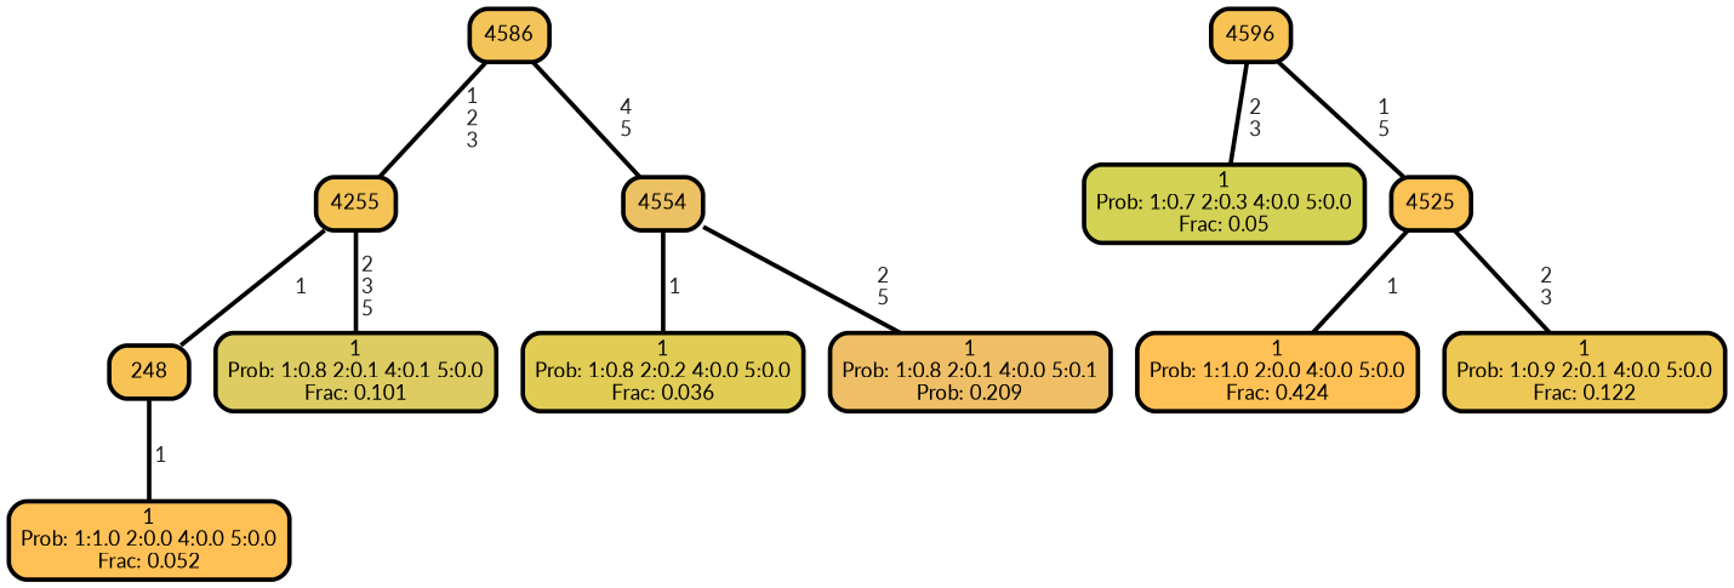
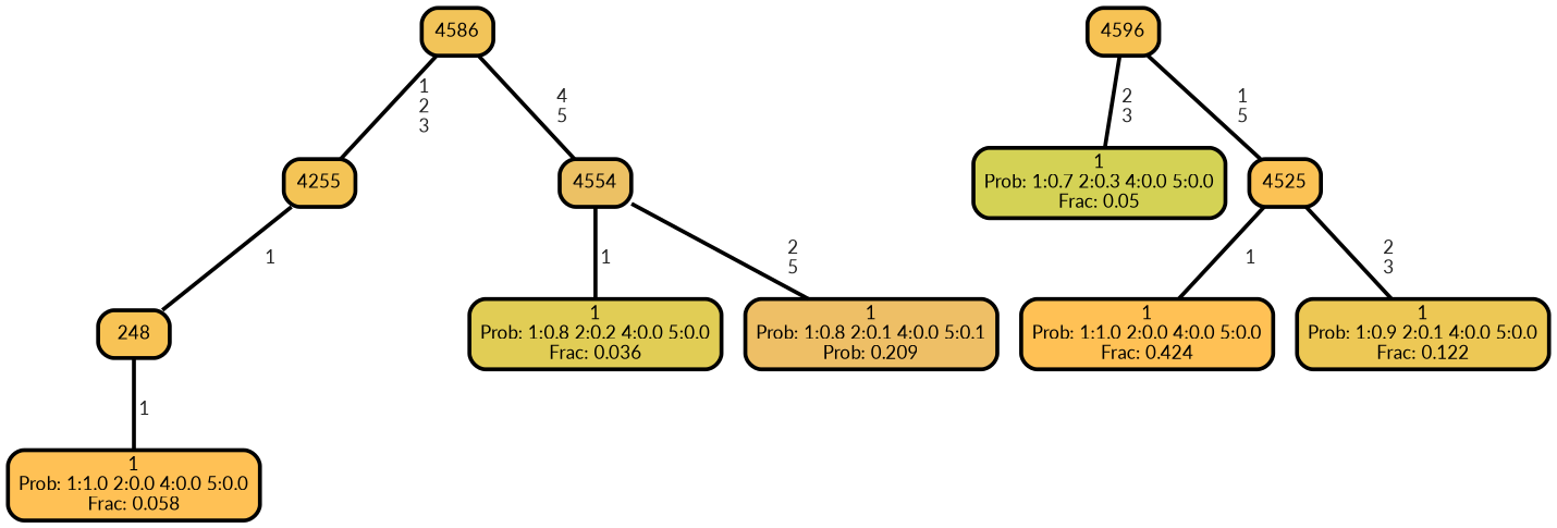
  graph {
    fontname=Lato
    ranksep="0 equally"
    splines=straight
    node [color=black fillcolor="#ffc155" fontcolor=black fontname=Lato penwidth=3 shape=box style="filled, rounded"]
    edge [color=black fontcolor=grey14 fontname=Lato fontweight=bold penwidth=3]
-   n1 [label="1\nProb: 1:1.0 2:0.0 4:0.0 5:0.0\nFrac: 0.052"]
+   n1 [label="1\nProb: 1:1.0 2:0.0 4:0.0 5:0.0\nFrac: 0.058"]
    n2 [fillcolor="#f8c355" label=248]
    n3 [fillcolor="#f7c355" label=4596]
    n4 [fillcolor="#d4d255" label="1\nProb: 1:0.7 2:0.3 4:0.0 5:0.0\nFrac: 0.05"]
    n5 [fillcolor="#fbc255" label=4525]
    n6 [label="1\nProb: 1:1.0 2:0.0 4:0.0 5:0.0\nFrac: 0.424"]
    n7 [fillcolor="#edc855" label="1\nProb: 1:0.9 2:0.1 4:0.0 5:0.0\nFrac: 0.122"]
    n8 [fillcolor="#f4c456" label=4255]
-   n9 [fillcolor="#ddcc61" label="1\nProb: 1:0.8 2:0.1 4:0.1 5:0.0\nFrac: 0.101"]
    n10 [fillcolor="#f2c459" label=4586]
    n11 [fillcolor="#ecc164" label=4554]
    n12 [fillcolor="#e1cd55" label="1\nProb: 1:0.8 2:0.2 4:0.0 5:0.0\nFrac: 0.036"]
    n13 [fillcolor="#eebf66" label="1\nProb: 1:0.8 2:0.1 4:0.0 5:0.1\nProb: 0.209"]
    subgraph sub_1 {
      rank=same
    }
    n2 -- n1 [label=" 1"]
    n3 -- n4 [label=" 2\n 3"]
    n3 -- n5 [label=" 1\n 5"]
    n5 -- n6 [label=" 1"]
    n5 -- n7 [label=" 2\n 3"]
    n8 -- n2 [label=" 1"]
-   n8 -- n9 [label=" 2\n 3\n 5"]
    n10 -- n8 [label=" 1\n 2\n 3"]
    n10 -- n11 [label=" 4\n 5"]
    n11 -- n12 [label=" 1"]
    n11 -- n13 [label=" 2\n 5"]
  }
